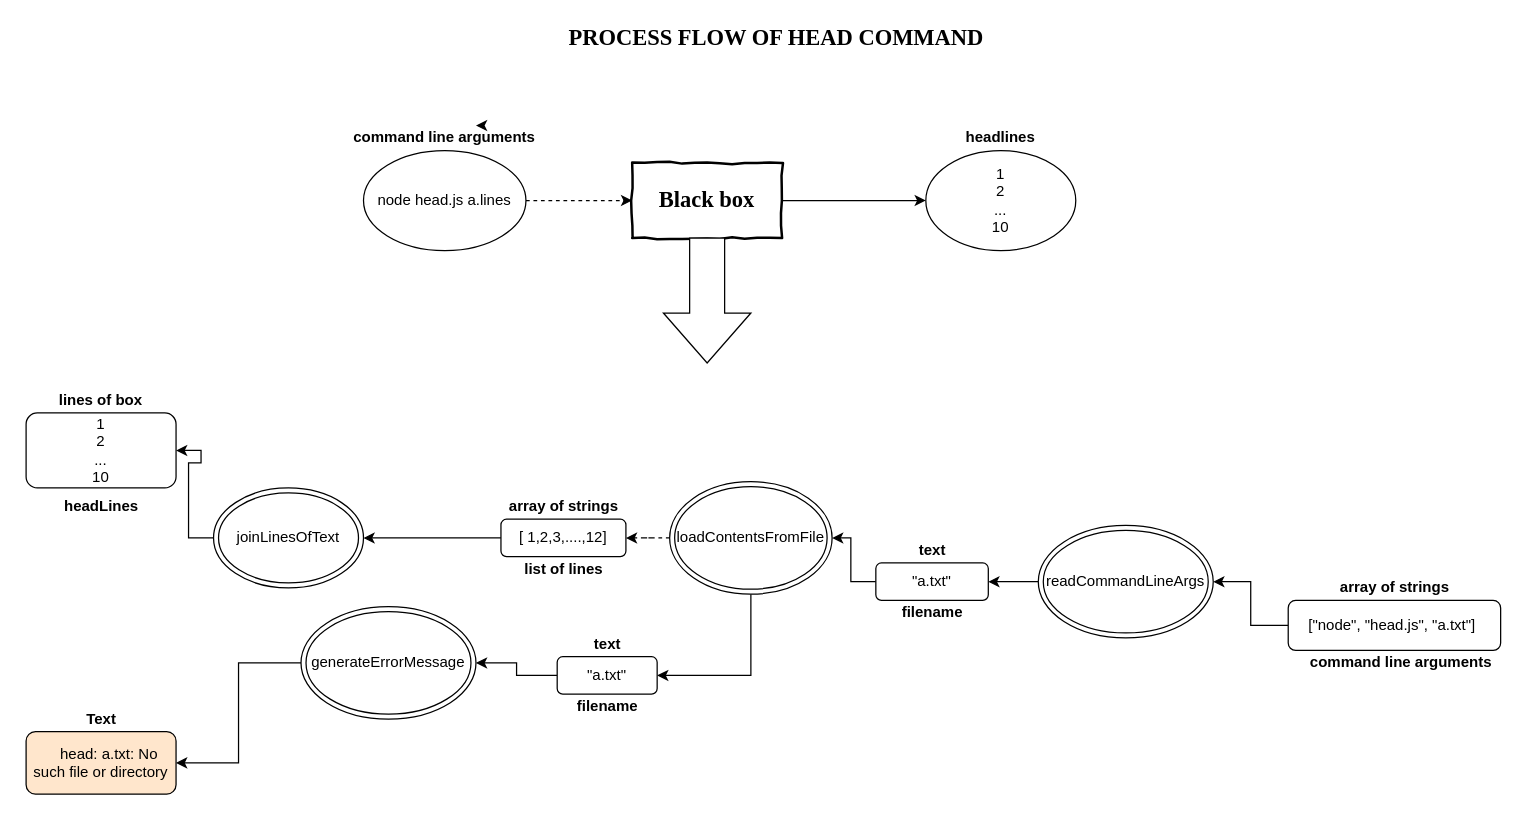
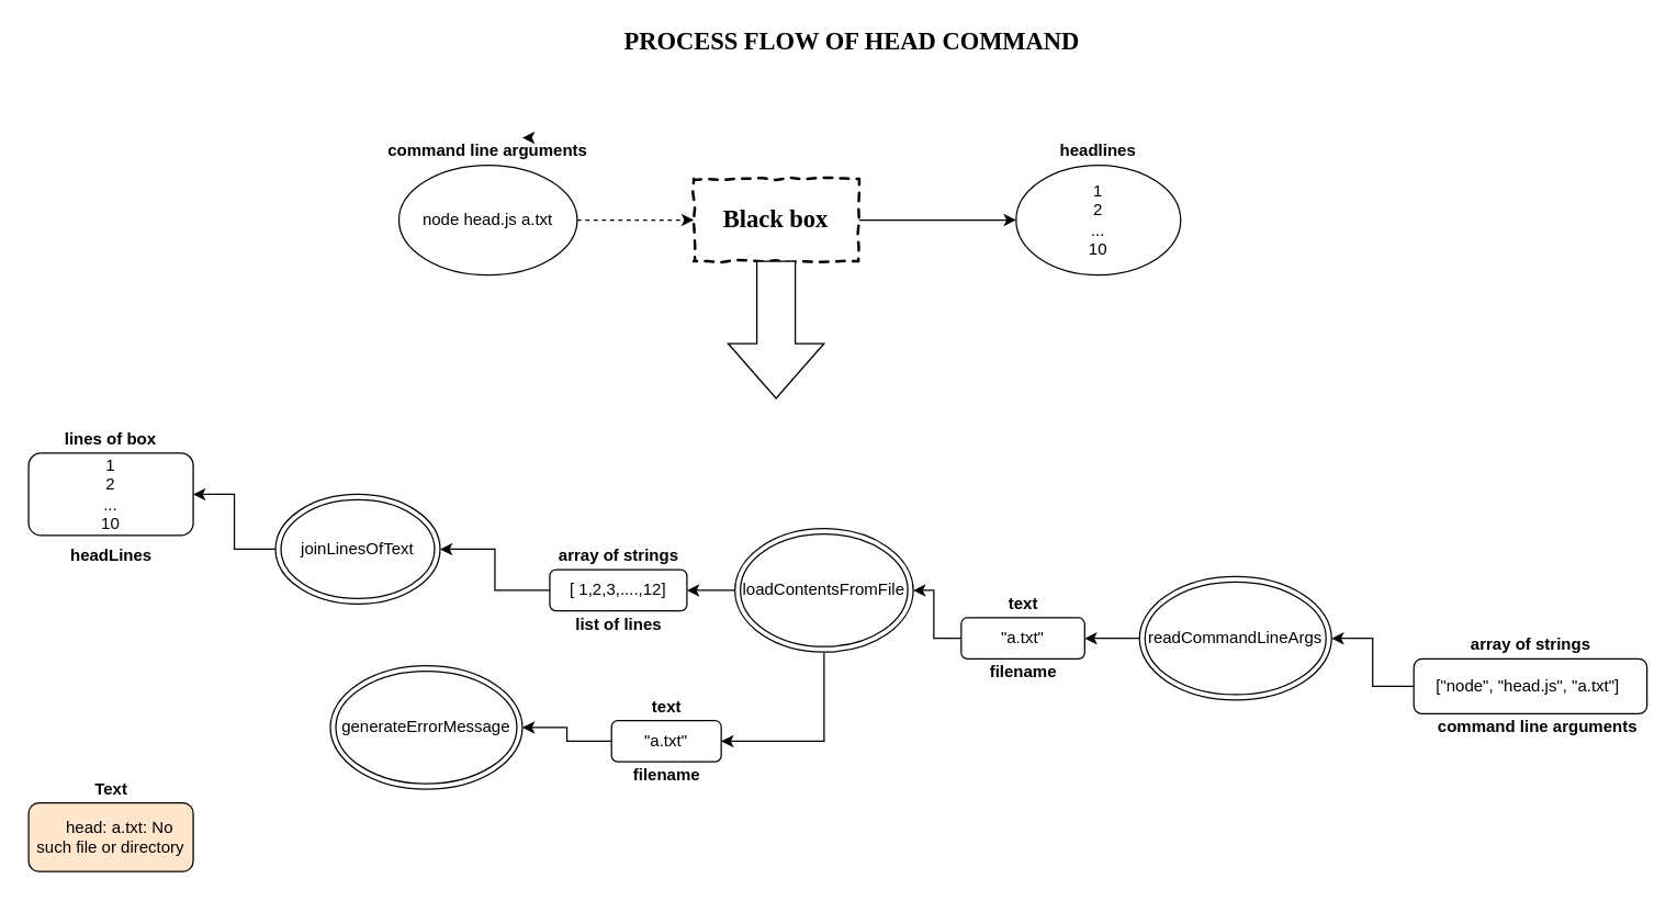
  <mxCell id="0" />
  <mxCell id="1" parent="0" />
  <mxCell id="2" style="edgeStyle=orthogonalEdgeStyle;rounded=0;orthogonalLoop=1;jettySize=auto;html=1;exitX=0.5;exitY=0;exitDx=0;exitDy=0;" parent="1" edge="1"><mxGeometry relative="1" as="geometry"><mxPoint x="380" y="100" as="targetPoint" /><mxPoint x="385" y="100" as="sourcePoint" /></mxGeometry></mxCell>
  <mxCell id="3" value="" style="edgeStyle=orthogonalEdgeStyle;rounded=0;orthogonalLoop=1;jettySize=auto;html=1;" parent="1" source="4" target="7" edge="1"><mxGeometry relative="1" as="geometry" /></mxCell>
- <mxCell id="4" value="&lt;font style=&quot;font-size: 18px&quot;&gt;Black box&lt;/font&gt;" style="html=1;whiteSpace=wrap;comic=1;strokeWidth=2;fontFamily=Comic Sans MS;fontStyle=1;" parent="1" vertex="1"><mxGeometry x="505" y="130" width="120" height="60" as="geometry" /></mxCell>
+ <mxCell id="4" value="&lt;font style=&quot;font-size: 18px&quot;&gt;Black box&lt;/font&gt;" style="html=1;whiteSpace=wrap;comic=1;strokeWidth=2;fontFamily=Comic Sans MS;fontStyle=1;dashed=1;" parent="1" vertex="1"><mxGeometry x="505" y="130" width="120" height="60" as="geometry" /></mxCell>
  <mxCell id="5" style="edgeStyle=orthogonalEdgeStyle;rounded=0;orthogonalLoop=1;jettySize=auto;html=1;entryX=0;entryY=0.5;entryDx=0;entryDy=0;dashed=1;" parent="1" source="6" target="4" edge="1"><mxGeometry relative="1" as="geometry" /></mxCell>
- <mxCell id="6" value="node head.js a.lines" style="ellipse;whiteSpace=wrap;html=1;" parent="1" vertex="1"><mxGeometry x="290" y="120" width="130" height="80" as="geometry" /></mxCell>
+ <mxCell id="6" value="node head.js a.txt" style="ellipse;whiteSpace=wrap;html=1;" parent="1" vertex="1"><mxGeometry x="290" y="120" width="130" height="80" as="geometry" /></mxCell>
  <mxCell id="7" value="1&lt;br&gt;2&lt;br&gt;...&lt;br&gt;10" style="ellipse;whiteSpace=wrap;html=1;" parent="1" vertex="1"><mxGeometry x="740" y="120" width="120" height="80" as="geometry" /></mxCell>
  <mxCell id="8" value="1&lt;br&gt;2&lt;br&gt;...&lt;br&gt;10" style="rounded=1;whiteSpace=wrap;html=1;" parent="1" vertex="1"><mxGeometry x="20" y="330" width="120" height="60" as="geometry" /></mxCell>
  <mxCell id="9" value="&lt;b&gt;lines of box&lt;/b&gt;" style="text;html=1;strokeColor=none;fillColor=none;align=center;verticalAlign=middle;whiteSpace=wrap;rounded=0;" parent="1" vertex="1"><mxGeometry x="30" y="310" width="100" height="20" as="geometry" /></mxCell>
  <mxCell id="10" value="&lt;b&gt;command line arguments&lt;/b&gt;" style="text;html=1;strokeColor=none;fillColor=none;align=center;verticalAlign=middle;whiteSpace=wrap;rounded=0;" parent="1" vertex="1"><mxGeometry x="280" y="100" width="150" height="20" as="geometry" /></mxCell>
  <mxCell id="11" value="&lt;b&gt;headlines&lt;/b&gt;" style="text;html=1;strokeColor=none;fillColor=none;align=center;verticalAlign=middle;whiteSpace=wrap;rounded=0;" parent="1" vertex="1"><mxGeometry x="780" y="100" width="40" height="20" as="geometry" /></mxCell>
  <mxCell id="12" style="edgeStyle=orthogonalEdgeStyle;rounded=0;orthogonalLoop=1;jettySize=auto;html=1;exitX=0.5;exitY=1;exitDx=0;exitDy=0;" parent="1" source="8" target="8" edge="1"><mxGeometry relative="1" as="geometry" /></mxCell>
  <mxCell id="13" style="edgeStyle=orthogonalEdgeStyle;rounded=0;orthogonalLoop=1;jettySize=auto;html=1;entryX=1;entryY=0.5;entryDx=0;entryDy=0;" edge="1" parent="1" source="14" target="8"><mxGeometry relative="1" as="geometry" /></mxCell>
- <mxCell id="14" value="joinLinesOfText" style="ellipse;shape=doubleEllipse;whiteSpace=wrap;html=1;" parent="1" vertex="1"><mxGeometry x="170" y="390" width="120" height="80" as="geometry" /></mxCell>
+ <mxCell id="14" value="joinLinesOfText" style="ellipse;shape=doubleEllipse;whiteSpace=wrap;html=1;" parent="1" vertex="1"><mxGeometry x="200" y="360" width="120" height="80" as="geometry" /></mxCell>
  <mxCell id="15" style="edgeStyle=orthogonalEdgeStyle;rounded=0;orthogonalLoop=1;jettySize=auto;html=1;entryX=1;entryY=0.5;entryDx=0;entryDy=0;" edge="1" parent="1" source="16" target="14"><mxGeometry relative="1" as="geometry" /></mxCell>
  <mxCell id="16" value="&lt;div&gt;[ 1,2,3,....,12]&lt;br&gt;&lt;/div&gt;" style="rounded=1;whiteSpace=wrap;html=1;" parent="1" vertex="1"><mxGeometry x="400" y="415" width="100" height="30" as="geometry" /></mxCell>
  <mxCell id="17" value="&lt;b&gt;array of strings&lt;/b&gt;" style="text;html=1;align=center;verticalAlign=middle;resizable=0;points=[];;autosize=1;" parent="1" vertex="1"><mxGeometry x="400" y="395" width="100" height="20" as="geometry" /></mxCell>
  <mxCell id="18" style="edgeStyle=orthogonalEdgeStyle;rounded=0;orthogonalLoop=1;jettySize=auto;html=1;exitX=0.5;exitY=1;exitDx=0;exitDy=0;" parent="1" source="16" target="16" edge="1"><mxGeometry relative="1" as="geometry" /></mxCell>
  <mxCell id="19" style="edgeStyle=orthogonalEdgeStyle;rounded=0;orthogonalLoop=1;jettySize=auto;html=1;entryX=1;entryY=0.5;entryDx=0;entryDy=0;" edge="1" parent="1" source="21" target="40"><mxGeometry relative="1" as="geometry"><Array as="points"><mxPoint x="600" y="540" /></Array></mxGeometry></mxCell>
- <mxCell id="20" style="edgeStyle=orthogonalEdgeStyle;rounded=0;orthogonalLoop=1;jettySize=auto;html=1;entryX=1;entryY=0.5;entryDx=0;entryDy=0;dashed=1;" edge="1" parent="1" source="21" target="16"><mxGeometry relative="1" as="geometry" /></mxCell>
+ <mxCell id="20" style="edgeStyle=orthogonalEdgeStyle;rounded=0;orthogonalLoop=1;jettySize=auto;html=1;entryX=1;entryY=0.5;entryDx=0;entryDy=0;" edge="1" parent="1" source="21" target="16"><mxGeometry relative="1" as="geometry" /></mxCell>
  <mxCell id="21" value="loadContentsFromFile" style="ellipse;shape=doubleEllipse;whiteSpace=wrap;html=1;" parent="1" vertex="1"><mxGeometry x="535" y="385" width="130" height="90" as="geometry" /></mxCell>
  <mxCell id="22" style="edgeStyle=orthogonalEdgeStyle;rounded=0;orthogonalLoop=1;jettySize=auto;html=1;entryX=1;entryY=0.5;entryDx=0;entryDy=0;" edge="1" parent="1" source="23" target="21"><mxGeometry relative="1" as="geometry" /></mxCell>
  <mxCell id="23" value="&quot;a.txt&quot;" style="rounded=1;whiteSpace=wrap;html=1;" parent="1" vertex="1"><mxGeometry x="700" y="450" width="90" height="30" as="geometry" /></mxCell>
  <mxCell id="24" value="&lt;b&gt;text&lt;/b&gt;" style="text;html=1;align=center;verticalAlign=middle;resizable=0;points=[];;autosize=1;" parent="1" vertex="1"><mxGeometry x="725" y="430" width="40" height="20" as="geometry" /></mxCell>
  <mxCell id="25" style="edgeStyle=orthogonalEdgeStyle;rounded=0;orthogonalLoop=1;jettySize=auto;html=1;entryX=1;entryY=0.5;entryDx=0;entryDy=0;" edge="1" parent="1" source="26" target="23"><mxGeometry relative="1" as="geometry" /></mxCell>
  <mxCell id="26" value="readCommandLineArgs" style="ellipse;shape=doubleEllipse;whiteSpace=wrap;html=1;" parent="1" vertex="1"><mxGeometry x="830" y="420" width="140" height="90" as="geometry" /></mxCell>
  <mxCell id="27" value="&lt;b&gt;headLines&lt;/b&gt;" style="text;html=1;align=center;verticalAlign=middle;resizable=0;points=[];;autosize=1;" parent="1" vertex="1"><mxGeometry x="45" y="395" width="70" height="20" as="geometry" /></mxCell>
  <mxCell id="28" value="&lt;b&gt;list of lines&lt;/b&gt;" style="text;html=1;align=center;verticalAlign=middle;resizable=0;points=[];;autosize=1;" parent="1" vertex="1"><mxGeometry x="410" y="445" width="80" height="20" as="geometry" /></mxCell>
  <mxCell id="29" value="&lt;b&gt;filename&lt;/b&gt;" style="text;html=1;align=center;verticalAlign=middle;resizable=0;points=[];;autosize=1;" parent="1" vertex="1"><mxGeometry x="715" y="480" width="60" height="20" as="geometry" /></mxCell>
  <mxCell id="30" style="edgeStyle=orthogonalEdgeStyle;rounded=0;orthogonalLoop=1;jettySize=auto;html=1;entryX=1;entryY=0.5;entryDx=0;entryDy=0;" edge="1" parent="1" source="31" target="26"><mxGeometry relative="1" as="geometry" /></mxCell>
  <mxCell id="31" value="&lt;div&gt;&lt;div&gt;&lt;div&gt;&lt;div&gt;[&quot;node&quot;, &quot;head.js&quot;, &quot;a.txt&quot;]&amp;nbsp;&lt;br&gt;&lt;/div&gt;&lt;/div&gt;&lt;/div&gt;&lt;/div&gt;" style="rounded=1;whiteSpace=wrap;html=1;" parent="1" vertex="1"><mxGeometry x="1030" y="480" width="170" height="40" as="geometry" /></mxCell>
  <mxCell id="32" style="edgeStyle=orthogonalEdgeStyle;rounded=0;orthogonalLoop=1;jettySize=auto;html=1;exitX=0.5;exitY=1;exitDx=0;exitDy=0;" parent="1" source="31" target="31" edge="1"><mxGeometry relative="1" as="geometry" /></mxCell>
  <mxCell id="33" value="&lt;b&gt;array of strings&lt;/b&gt;" style="text;html=1;align=center;verticalAlign=middle;resizable=0;points=[];;autosize=1;" parent="1" vertex="1"><mxGeometry x="1065" y="460" width="100" height="20" as="geometry" /></mxCell>
  <mxCell id="34" value="&lt;b&gt;command line arguments&lt;/b&gt;" style="text;html=1;align=center;verticalAlign=middle;resizable=0;points=[];;autosize=1;" parent="1" vertex="1"><mxGeometry x="1040" y="520" width="160" height="20" as="geometry" /></mxCell>
  <mxCell id="35" value="&lt;div&gt;&amp;nbsp; &amp;nbsp; head: a.txt: No such file or directory&lt;/div&gt;" style="rounded=1;whiteSpace=wrap;html=1;fillColor=#ffe6cc;" parent="1" vertex="1"><mxGeometry x="20" y="585" width="120" height="50" as="geometry" /></mxCell>
  <mxCell id="36" value="&lt;b&gt;Text&lt;/b&gt;" style="text;html=1;align=center;verticalAlign=middle;resizable=0;points=[];;autosize=1;" parent="1" vertex="1"><mxGeometry x="60" y="565" width="40" height="20" as="geometry" /></mxCell>
- <mxCell id="37" style="edgeStyle=orthogonalEdgeStyle;rounded=0;orthogonalLoop=1;jettySize=auto;html=1;entryX=1;entryY=0.5;entryDx=0;entryDy=0;" edge="1" parent="1" source="38" target="35"><mxGeometry relative="1" as="geometry" /></mxCell>
  <mxCell id="38" value="generateErrorMessage" style="ellipse;shape=doubleEllipse;whiteSpace=wrap;html=1;" parent="1" vertex="1"><mxGeometry x="240" y="485" width="140" height="90" as="geometry" /></mxCell>
  <mxCell id="39" style="edgeStyle=orthogonalEdgeStyle;rounded=0;orthogonalLoop=1;jettySize=auto;html=1;entryX=1;entryY=0.5;entryDx=0;entryDy=0;" edge="1" parent="1" source="40" target="38"><mxGeometry relative="1" as="geometry"><mxPoint x="360" y="570" as="targetPoint" /></mxGeometry></mxCell>
  <mxCell id="40" value="&lt;span style=&quot;white-space: normal&quot;&gt;&quot;a.txt&quot;&lt;/span&gt;" style="rounded=1;whiteSpace=wrap;html=1;" parent="1" vertex="1"><mxGeometry x="445" y="525" width="80" height="30" as="geometry" /></mxCell>
  <mxCell id="41" value="&lt;b&gt;filename&lt;/b&gt;" style="text;html=1;align=center;verticalAlign=middle;resizable=0;points=[];;autosize=1;" parent="1" vertex="1"><mxGeometry x="455" y="555" width="60" height="20" as="geometry" /></mxCell>
  <mxCell id="42" value="&lt;b&gt;text&lt;/b&gt;" style="text;html=1;align=center;verticalAlign=middle;resizable=0;points=[];;autosize=1;" parent="1" vertex="1"><mxGeometry x="465" y="505" width="40" height="20" as="geometry" /></mxCell>
  <mxCell id="43" value="" style="html=1;shadow=0;dashed=0;align=center;verticalAlign=middle;shape=mxgraph.arrows2.arrow;dy=0.6;dx=40;direction=south;notch=0;" parent="1" vertex="1"><mxGeometry x="530" y="190" width="70" height="100" as="geometry" /></mxCell>
  <mxCell id="44" value="&lt;b&gt;&lt;font face=&quot;Verdana&quot; style=&quot;font-size: 18px&quot;&gt;PROCESS FLOW OF HEAD COMMAND&lt;/font&gt;&lt;/b&gt;" style="text;html=1;align=center;verticalAlign=middle;resizable=0;points=[];;autosize=1;strokeColor=none;" parent="1" vertex="1"><mxGeometry x="430" y="20" width="380" height="20" as="geometry" /></mxCell>
